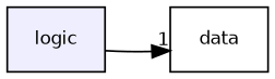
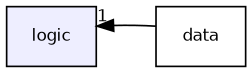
  digraph {
    compound=true
    rankdir=LR
    node [fontname=Helvetica fontsize=10 shape=box]
    n1 [fillcolor="#eeeeff" label=logic pencolor=black style=filled]
    n2 [label=data]
-   n1 -> n2 [headlabel=1 labeldistance=1.5 labelfontname=Helvetica labelfontsize=10]
+   n2 -> n1 [headlabel=1 labeldistance=1.5 labelfontname=Helvetica labelfontsize=10]
  }
